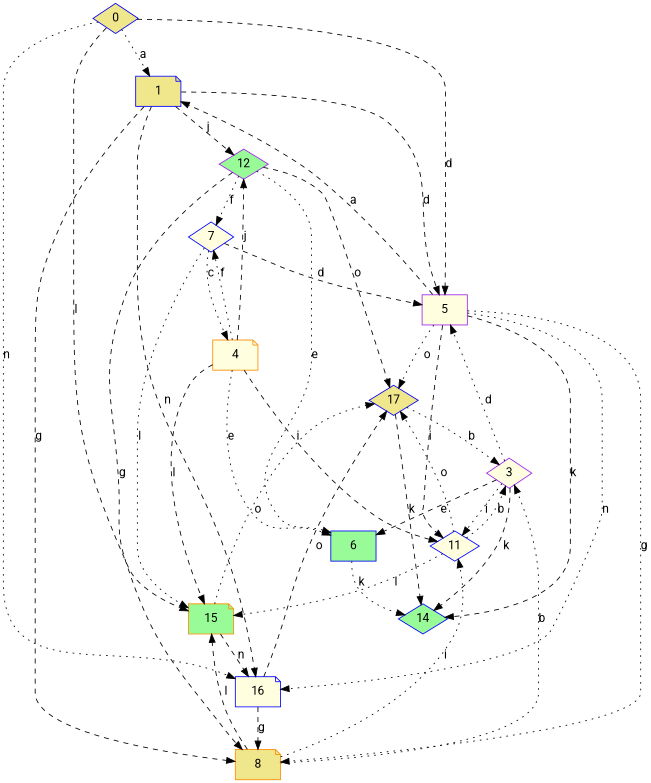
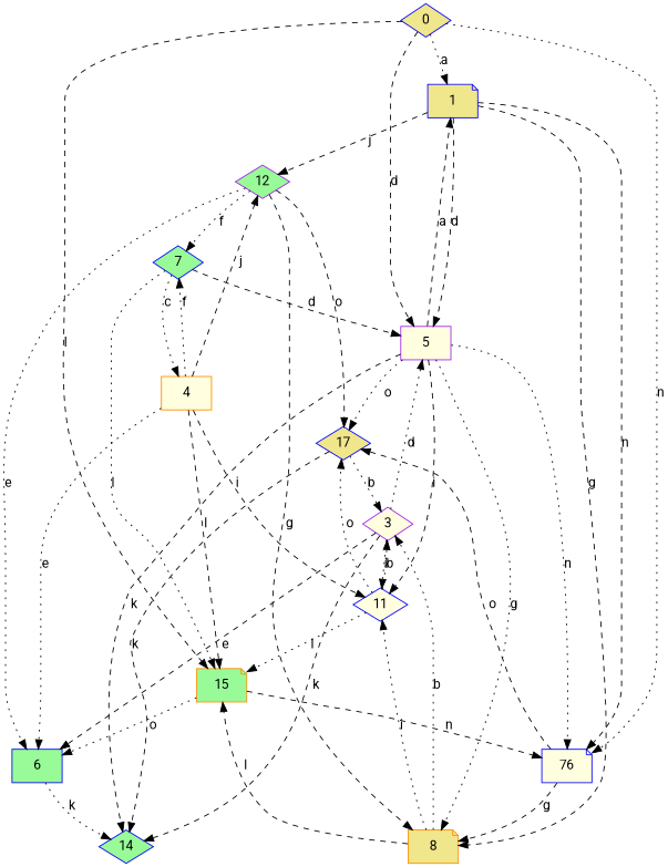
  strict digraph {
    fontname=Roboto
    node [color=blue fillcolor=lightyellow fontname=Roboto shape=diamond style=filled]
    edge [fontname=Roboto style=dashed]
    0 [fillcolor=khaki]
    1 [fillcolor=khaki shape=note]
    5 [color=purple shape=box]
    15 [color=darkorange fillcolor=palegreen shape=note]
-   16 [shape=note]
+   16 [shape=note label=76]
    8 [color=darkorange fillcolor=khaki shape=note]
    12 [color=purple fillcolor=palegreen]
    11
    14 [fillcolor=palegreen]
    17 [fillcolor=khaki]
    3 [color=purple]
    6 [fillcolor=palegreen shape=box]
-   7
-   4 [color=darkorange shape=note]
+   7 [fillcolor=palegreen]
+   4 [color=darkorange shape=box]
    0 -> 1 [label=a style=dotted]
    0 -> 5 [label=d]
    0 -> 15 [label=l]
    0 -> 16 [label=n style=dotted]
    1 -> 5 [label=d]
    1 -> 16 [label=n]
    1 -> 8 [label=g]
    1 -> 12 [label=j]
    5 -> 1 [label=a]
    5 -> 16 [label=n style=dotted]
    5 -> 8 [label=g style=dotted]
    5 -> 11 [label=i]
    5 -> 14 [label=k]
    5 -> 17 [label=o style=dotted]
    15 -> 16 [label=n]
-   15 -> 17 [label=o style=dotted]
+   15 -> 6 [label=o style=dotted]
    16 -> 8 [label=g]
    16 -> 17 [label=o]
    8 -> 15 [label=l]
    8 -> 11 [label=i style=dotted]
    8 -> 3 [label=b style=dotted]
    12 -> 8 [label=g]
    12 -> 17 [label=o]
    12 -> 6 [label=e style=dotted]
    12 -> 7 [label=f style=dotted]
    11 -> 15 [label=l style=dotted]
    11 -> 17 [label=o style=dotted]
    11 -> 3 [label=b style=dotted]
    17 -> 14 [label=k]
    17 -> 3 [label=b style=dotted]
    3 -> 5 [label=d style=dotted]
    3 -> 11 [label=i style=dotted]
    3 -> 14 [label=k]
    3 -> 6 [label=e]
    6 -> 14 [label=k style=dotted]
    7 -> 5 [label=d]
    7 -> 15 [label=l style=dotted]
    7 -> 4 [label=c style=dotted]
    4 -> 15 [label=l]
    4 -> 12 [label=j]
    4 -> 11 [label=i]
    4 -> 6 [label=e style=dotted]
    4 -> 7 [label=f style=dotted]
  }
